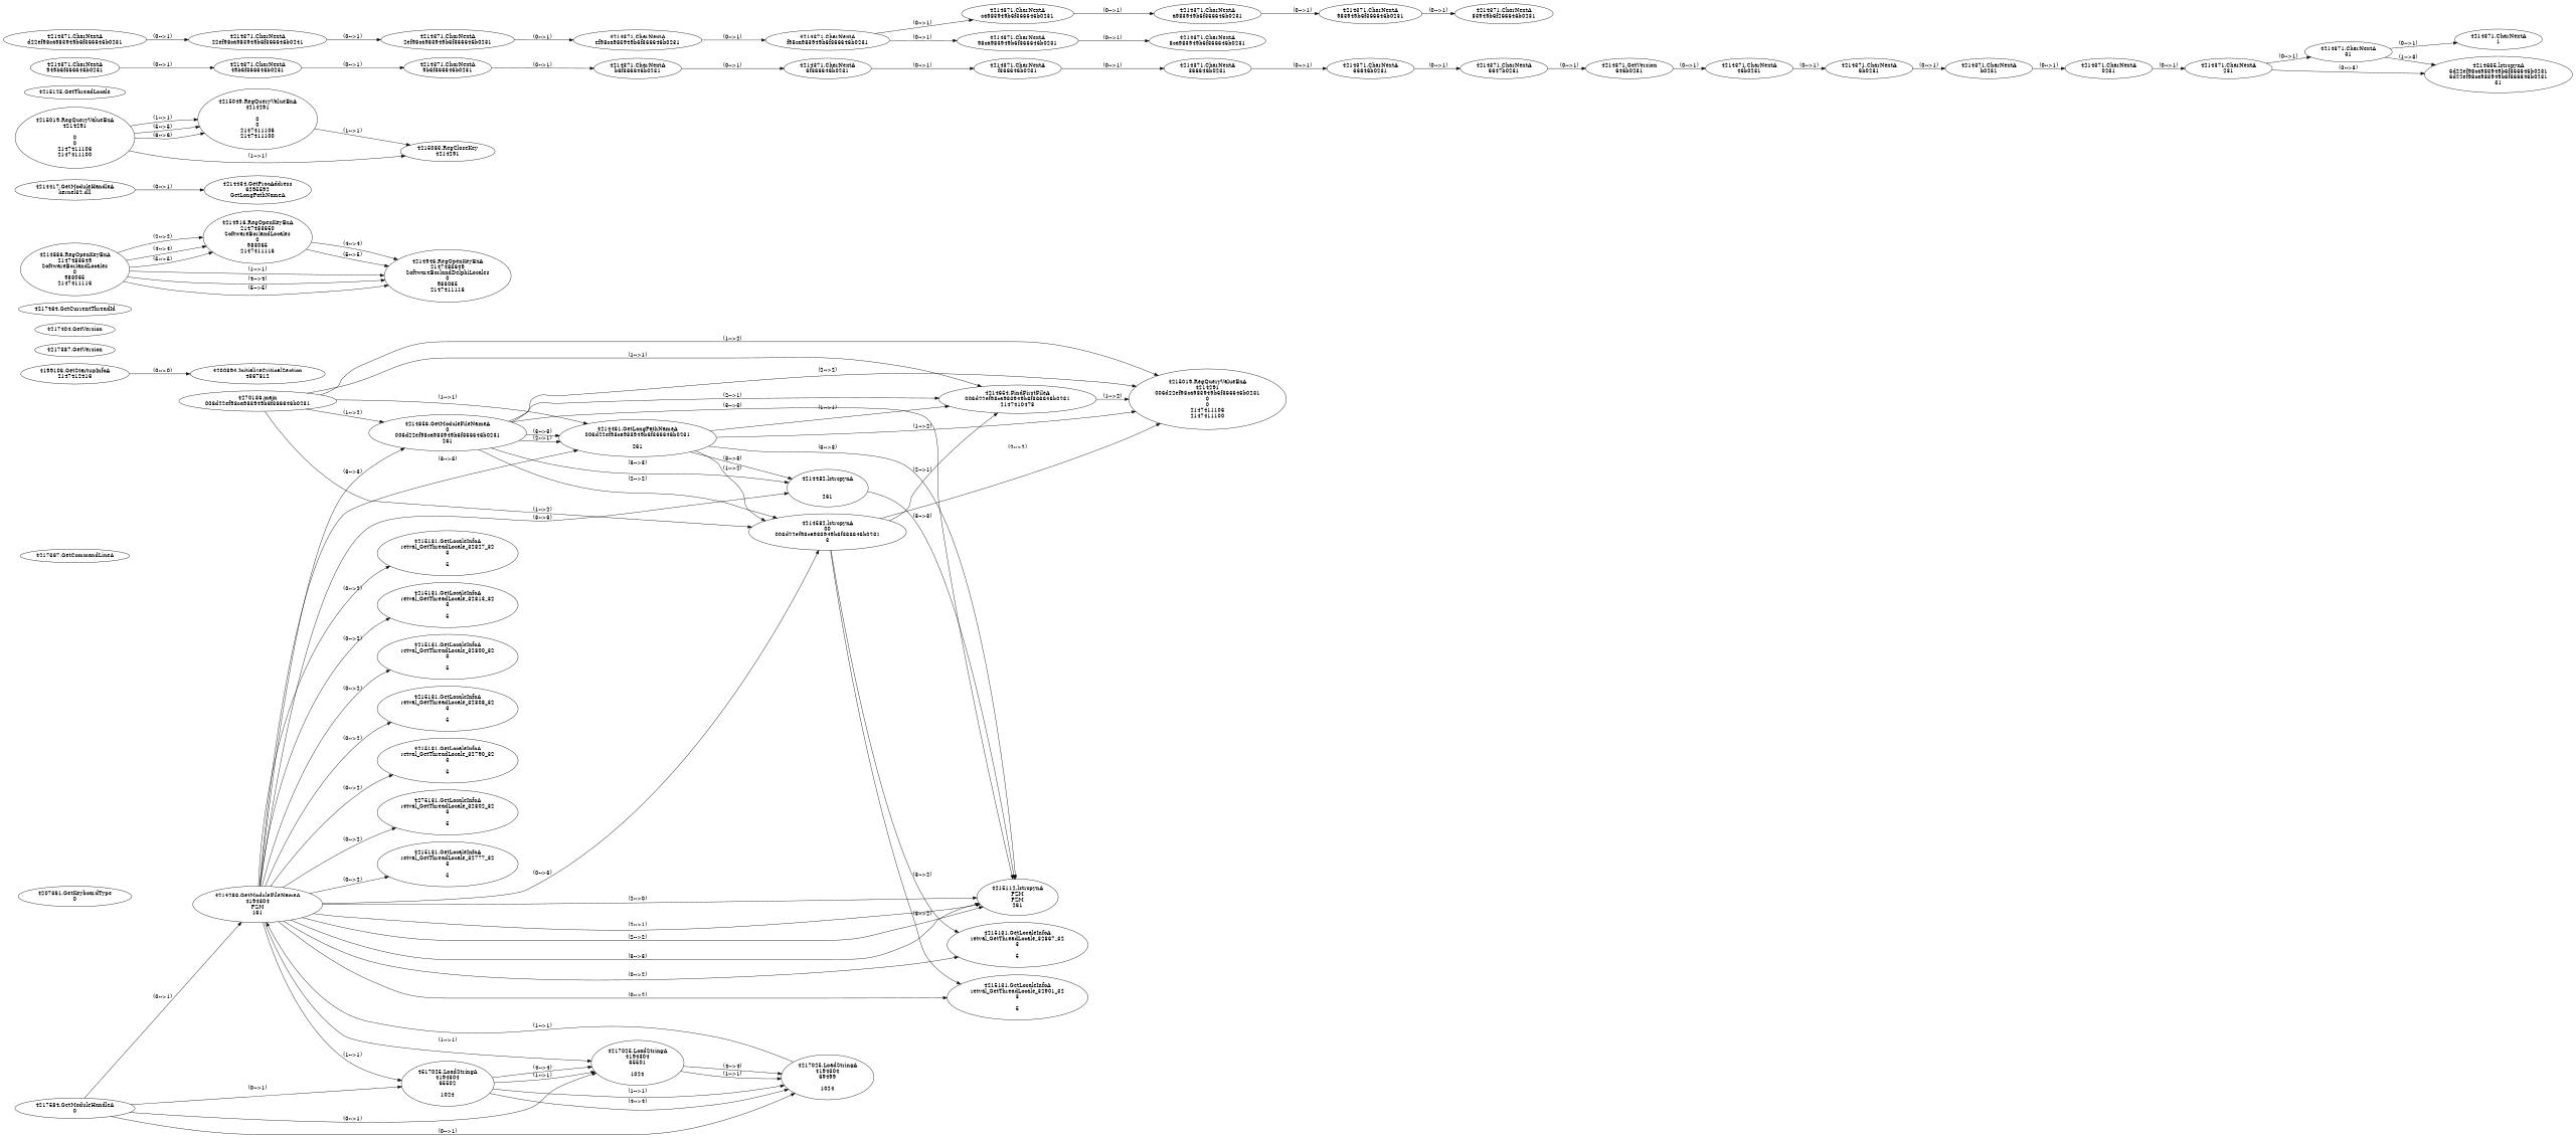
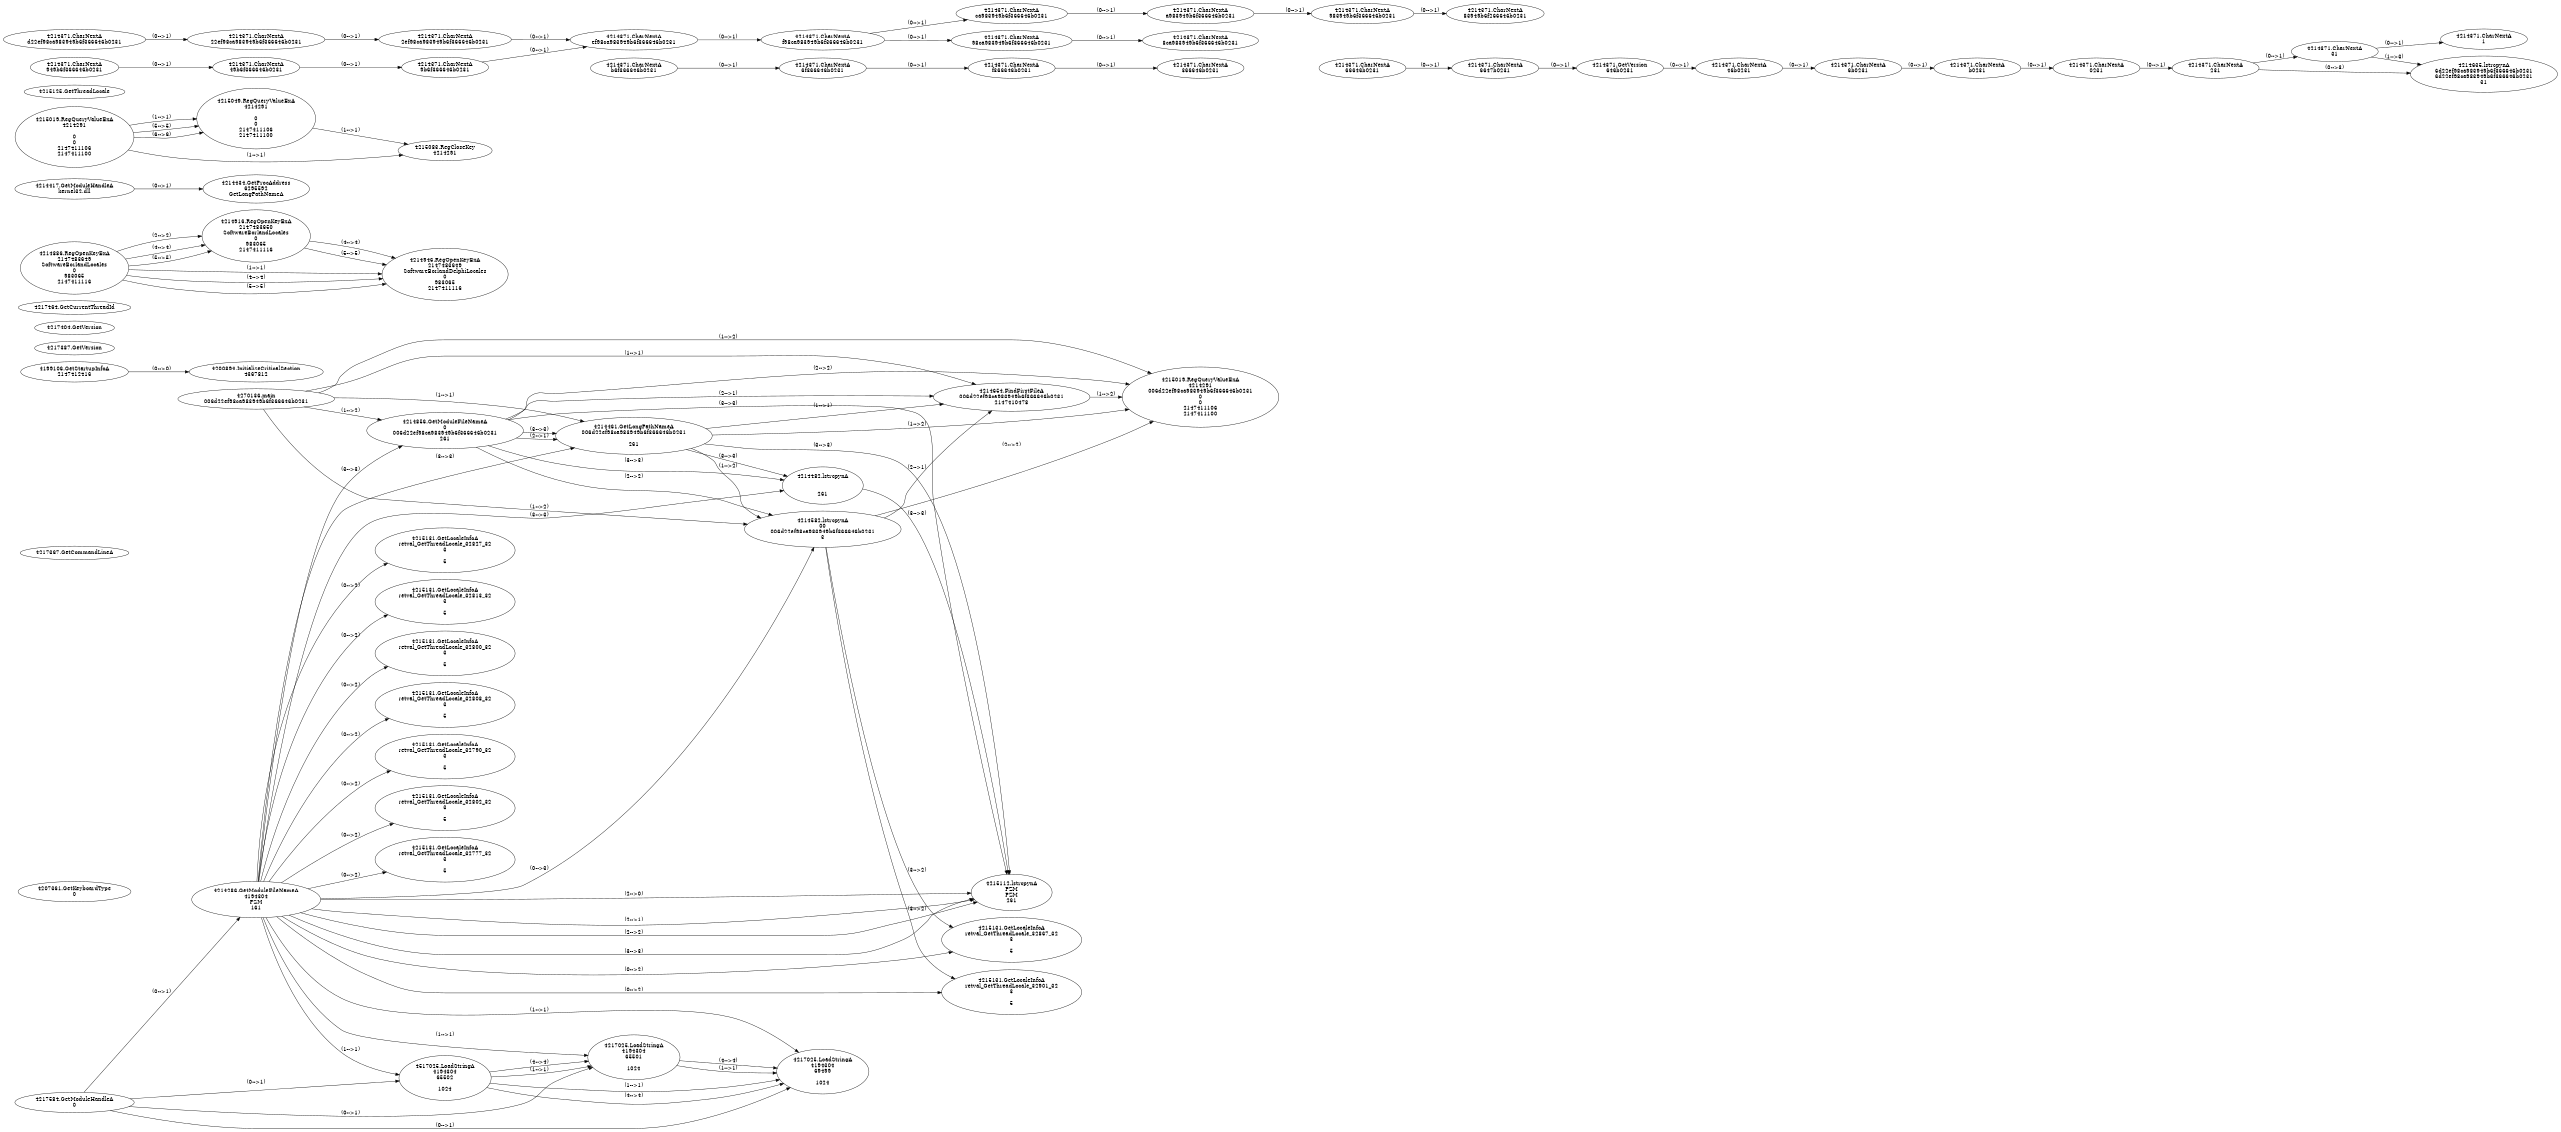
  digraph {
    rankdir=LR
    n1 [label="4270136.main\n006d22ef98ca983949b6f366646b0231"]
    n2 [label="4214856.GetModuleFileNameA\n0\n006d22ef98ca983949b6f366646b0231\n261"]
    n3 [label="4214461.GetLongPathNameA\n006d22ef98ca983949b6f366646b0231\n\n261"]
    n4 [label="4214582.lstrcpynA\n00\n006d22ef98ca983949b6f366646b0231\n3"]
    n5 [label="4214654.FindFirstFileA\n006d22ef98ca983949b6f366646b0231\n2147410478"]
    n6 [label="4215019.RegQueryValueExA\n4214291\n006d22ef98ca983949b6f366646b0231\n0\n0\n2147411106\n2147411100"]
    n7 [label="4214482.lstrcpynA\n\n\n261"]
    n8 [label="4215112.lstrcpynA\nPZM\nPZM\n261"]
    n9 [label="4215131.GetLocaleInfoA\nretval_GetThreadLocale_32867_32\n3\n\n5"]
    n10 [label="4215131.GetLocaleInfoA\nretval_GetThreadLocale_32901_32\n3\n\n5"]
    n11 [label="4217584.GetModuleHandleA\n0"]
    n12 [label="4214286.GetModuleFileNameA\n4194304\nPZM\n161"]
    n13 [label="4517025.LoadStringA\n4194304\n65502\n\n1024"]
    n14 [label="4217025.LoadStringA\n4194304\n65501\n\n1024"]
    n15 [label="4217025.LoadStringA\n4194304\n69499\n\n1024"]
    n16 [label="4215131.GetLocaleInfoA\nretval_GetThreadLocale_32827_32\n3\n\n5"]
    n17 [label="4215131.GetLocaleInfoA\nretval_GetThreadLocale_32813_32\n3\n\n5"]
    n18 [label="4215131.GetLocaleInfoA\nretval_GetThreadLocale_32800_32\n3\n\n5"]
    n19 [label="4215131.GetLocaleInfoA\nretval_GetThreadLocale_32808_32\n3\n\n5"]
    n20 [label="4215131.GetLocaleInfoA\nretval_GetThreadLocale_32790_32\n3\n\n5"]
-   n21 [label="4275131.GetLocaleInfoA\nretval_GetThreadLocale_32802_32\n3\n\n5"]
+   n21 [label="4215131.GetLocaleInfoA\nretval_GetThreadLocale_32802_32\n3\n\n5"]
    n22 [label="4215131.GetLocaleInfoA\nretval_GetThreadLocale_32777_32\n3\n\n5"]
    n23 [label="4207361.GetKeyboardType\n0"]
    n24 [label="4217367.GetCommandLineA\n"]
    n25 [label="4199106.GetStartupInfoA\n2147412416"]
    n26 [label="4200894.InitializeCriticalSection\n4367812"]
    n27 [label="4217387.GetVersion\n"]
    n28 [label="4217404.GetVersion\n"]
    n29 [label="4217464.GetCurrentThreadId\n"]
    n30 [label="4214886.RegOpenKeyExA\n2147483649\nSoftware\Borland\Locales\n0\n983065\n2147411116"]
    n31 [label="4214916.RegOpenKeyExA\n2147483650\nSoftware\Borland\Locales\n0\n983065\n2147411116"]
    n32 [label="4214946.RegOpenKeyExA\n2147483649\nSoftware\Borland\Delphi\Locales\n0\n983065\n2147411116"]
    n33 [label="4214417.GetModuleHandleA\nkernel32.dll"]
    n34 [label="4214434.GetProcAddress\n6295592\nGetLongPathNameA"]
    n35 [label="4215019.RegQueryValueExA\n4214291\n\n0\n0\n2147411106\n2147411100"]
    n36 [label="4215049.RegQueryValueExA\n4214291\n\n0\n0\n2147411106\n2147411100"]
    n37 [label="4215083.RegCloseKey\n4214291"]
    n38 [label="4215125.GetThreadLocale\n"]
    n39 [label="4214371.CharNextA\nd22ef98ca983949b6f366646b0231"]
-   n40 [label="4214371.CharNextA\n22ef98ca983949b6f366646b0241"]
+   n40 [label="4214371.CharNextA\n22ef98ca983949b6f366646b0231"]
    n41 [label="4214371.CharNextA\n2ef98ca983949b6f366646b0231"]
    n42 [label="4214371.CharNextA\nef98ca983949b6f366646b0231"]
    n43 [label="4214371.CharNextA\nf98ca983949b6f366646b0231"]
    n44 [label="4214371.CharNextA\n98ca983949b6f366646b0231"]
    n45 [label="4214371.CharNextA\nca983949b6f366646b0231"]
    n46 [label="4214371.CharNextA\n8ca983949b6f366646b0231"]
    n47 [label="4214371.CharNextA\na983949b6f366646b0231"]
    n48 [label="4214371.CharNextA\n983949b6f366646b0231"]
    n49 [label="4214371.CharNextA\n83949b6f266646b0231"]
    n50 [label="4214371.CharNextA\n949b6f366646b0231"]
    n51 [label="4214371.CharNextA\n49b6f366646b0231"]
    n52 [label="4214371.CharNextA\n9b6f366646b0231"]
    n53 [label="4214371.CharNextA\nb6f366646b0231"]
    n54 [label="4214371.CharNextA\n6f366646b0231"]
    n55 [label="4214371.CharNextA\nf366646b0231"]
    n56 [label="4214371.CharNextA\n366646b0231"]
    n57 [label="4214371.CharNextA\n66646b0231"]
    n58 [label="4214371.CharNextA\n6647b0231"]
    n59 [label="4214371.GetVersion\n646b0231"]
    n60 [label="4214371.CharNextA\n46b0231"]
    n61 [label="4214371.CharNextA\n6b0231"]
    n62 [label="4214371.CharNextA\nb0231"]
    n63 [label="4214371.CharNextA\n0231"]
    n64 [label="4214371.CharNextA\n231"]
    n65 [label="4214371.CharNextA\n31"]
    n66 [label="4214635.lstrcpynA\n6d22ef98ca983949b6f366646b0231\n6d22ef98ca983949b6f366646b0231\n31"]
    n67 [label="4214371.CharNextA\n1"]
    n1 -> n2 [label="(1-->2)"]
    n1 -> n3 [label="(1-->1)"]
    n1 -> n4 [label="(1-->2)"]
    n1 -> n5 [label="(1-->1)"]
    n1 -> n6 [label="(1-->2)"]
    n2 -> n3 [label="(2-->1)"]
    n2 -> n3 [label="(3-->3)"]
    n2 -> n4 [label="(2-->2)"]
    n2 -> n5 [label="(2-->1)"]
    n2 -> n6 [label="(2-->2)"]
    n2 -> n7 [label="(3-->3)"]
    n2 -> n8 [label="(3-->3)"]
    n3 -> n4 [label="(1-->2)"]
    n3 -> n5 [label="(1-->1)"]
    n3 -> n6 [label="(1-->2)"]
    n3 -> n7 [label="(3-->3)"]
    n3 -> n8 [label="(3-->3)"]
    n4 -> n5 [label="(2-->1)"]
    n4 -> n6 [label="(2-->2)"]
    n4 -> n9 [label="(3-->2)"]
    n4 -> n10 [label="(3-->2)"]
    n5 -> n6 [label="(1-->2)"]
    n7 -> n8 [label="(3-->3)"]
    n11 -> n12 [label="(0-->1)"]
    n11 -> n13 [label="(0-->1)"]
    n11 -> n14 [label="(0-->1)"]
    n11 -> n15 [label="(0-->1)"]
    n12 -> n2 [label="(3-->3)"]
    n12 -> n3 [label="(3-->3)"]
    n12 -> n4 [label="(0-->3)"]
    n12 -> n7 [label="(3-->3)"]
    n12 -> n8 [label="(2-->1)"]
    n12 -> n8 [label="(2-->2)"]
    n12 -> n8 [label="(3-->3)"]
    n12 -> n8 [label="(2-->0)"]
    n12 -> n9 [label="(0-->2)"]
    n12 -> n10 [label="(0-->2)"]
    n12 -> n13 [label="(1-->1)"]
    n12 -> n14 [label="(1-->1)"]
-   n15 -> n12 [label="(1-->1)"]
+   n12 -> n15 [label="(1-->1)"]
    n12 -> n16 [label="(0-->2)"]
    n12 -> n17 [label="(0-->2)"]
    n12 -> n18 [label="(0-->2)"]
    n12 -> n19 [label="(0-->2)"]
    n12 -> n20 [label="(0-->2)"]
    n12 -> n21 [label="(0-->2)"]
    n12 -> n22 [label="(0-->2)"]
    n13 -> n14 [label="(1-->1)"]
    n13 -> n14 [label="(4-->4)"]
    n13 -> n15 [label="(1-->1)"]
    n13 -> n15 [label="(4-->4)"]
    n14 -> n15 [label="(1-->1)"]
    n14 -> n15 [label="(4-->4)"]
    n25 -> n26 [label="(0-->0)"]
    n30 -> n31 [label="(2-->2)"]
    n30 -> n31 [label="(4-->4)"]
    n30 -> n31 [label="(5-->5)"]
    n30 -> n32 [label="(1-->1)"]
    n30 -> n32 [label="(4-->4)"]
    n30 -> n32 [label="(5-->5)"]
    n31 -> n32 [label="(4-->4)"]
    n31 -> n32 [label="(5-->5)"]
    n33 -> n34 [label="(0-->1)"]
    n35 -> n36 [label="(1-->1)"]
    n35 -> n36 [label="(5-->5)"]
    n35 -> n36 [label="(6-->6)"]
    n35 -> n37 [label="(1-->1)"]
    n36 -> n37 [label="(1-->1)"]
    n39 -> n40 [label="(0-->1)"]
    n40 -> n41 [label="(0-->1)"]
    n41 -> n42 [label="(0-->1)"]
    n42 -> n43 [label="(0-->1)"]
    n43 -> n44 [label="(0-->1)"]
    n43 -> n45 [label="(0-->1)"]
    n44 -> n46 [label="(0-->1)"]
    n45 -> n47 [label="(0-->1)"]
    n47 -> n48 [label="(0-->1)"]
    n48 -> n49 [label="(0-->1)"]
    n50 -> n51 [label="(0-->1)"]
    n51 -> n52 [label="(0-->1)"]
-   n52 -> n53 [label="(0-->1)"]
+   n52 -> n42 [label="(0-->1)"]
    n53 -> n54 [label="(0-->1)"]
    n54 -> n55 [label="(0-->1)"]
    n55 -> n56 [label="(0-->1)"]
-   n56 -> n57 [label="(0-->1)"]
    n57 -> n58 [label="(0-->1)"]
    n58 -> n59 [label="(0-->1)"]
    n59 -> n60 [label="(0-->1)"]
    n60 -> n61 [label="(0-->1)"]
    n61 -> n62 [label="(0-->1)"]
    n62 -> n63 [label="(0-->1)"]
    n63 -> n64 [label="(0-->1)"]
    n64 -> n65 [label="(0-->1)"]
    n64 -> n66 [label="(0-->3)"]
    n65 -> n66 [label="(1-->3)"]
    n65 -> n67 [label="(0-->1)"]
  }
